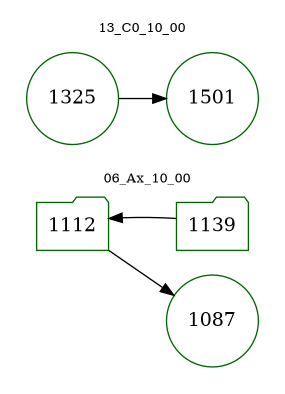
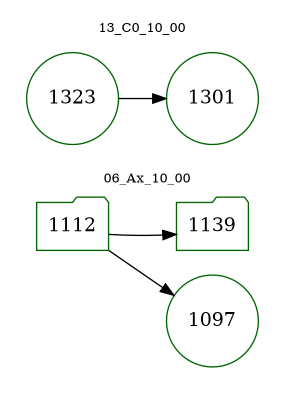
  digraph {
    rankdir=LR
    node [color=darkgreen shape=circle]
    edge [color=black style=solid]
    n1 [label=1112 shape=folder]
-   n2 [label=1087]
+   n2 [label=1097]
    n3 [label=1139 shape=folder]
-   n4 [label=1325]
-   n5 [label=1501]
+   n4 [label=1323]
+   n5 [label=1301]
    subgraph cluster_1 {
      color=white
      fontsize=10
      label="06_Ax_10_00"
      n1
      n2
      n3
    }
    subgraph cluster_2 {
      color=white
      fontsize=10
      label="13_C0_10_00"
      n4
      n5
    }
    n1 -> n2
-   n3 -> n1
+   n1 -> n3
    n4 -> n5
  }
